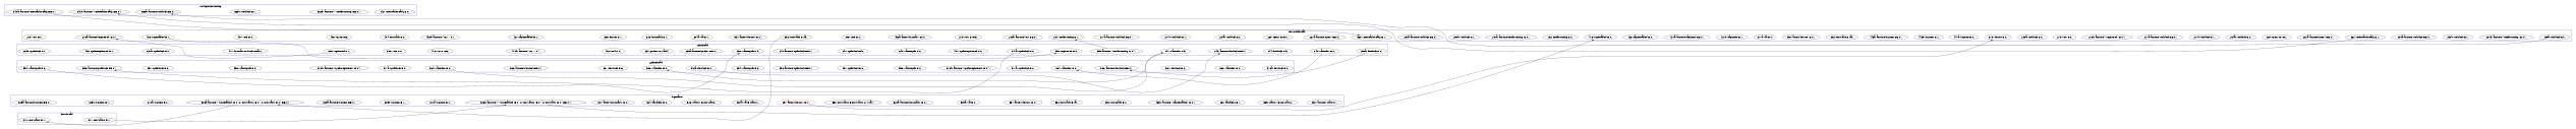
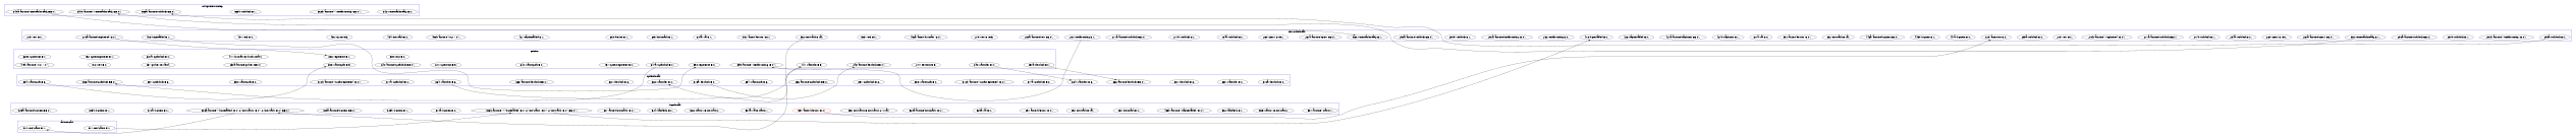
  digraph {
    rankdir=LR
    edge [color=white style=solid]
    n1 [label="524: handled2 = 0;"]
    n2 [label="526: status1 = IntrStatus;"]
    n3 [label="306a: assume((((irq_enabled != 0) & (IntrStatus != 0)) & (IntrMask != 0)) == 0);"]
    n4 [color=red label="597: assert(dev_on != 0);"]
    n5 [label="305a: assume(irq_sem == 0);"]
    n6 [label="306b: assume(!((((irq_enabled != 0) & (IntrStatus != 0)) & (IntrMask != 0)) == 0));"]
    n7 [label="307: assert(intr_mask != 0);"]
    n8 [label="310a: irq_sem = 0;"]
    n9 [label="310a: irq_sem = 0;"]
    n10 [label="598: IntrStatus = IntrStatus & (~val);"]
    n11 [label="433b: assume(!(napi_enabled != 0));"]
    n12 [label="532: handled2 = 1;"]
    n13 [label="535: status1 = IntrStatus;"]
    n14 [label="529a: val = 0;"]
    n15 [label="591: assert(dev_on != 0);"]
    n16 [label="534a: val = status1;"]
    n17 [label="530: intr_mask = 0;"]
    n18 [label="305b: irq_sem = 1;"]
    n19 [label="305a: assume(irq_sem == 0);"]
    n20 [label="305b: irq_sem = 1;"]
    n21 [label="592: IntrMask = val;"]
    n22 [label="528a: assume(intr_mask != 0);"]
    n23 [label="537: assume(!status1);"]
    n24 [label="317: IntrStatus = 1;"]
    n25 [label="317: IntrStatus = 1;"]
    n26 [label="340a: assume(reset_task_ready == 0);"]
    n27 [label="340b: assume(!(reset_task_ready == 0));"]
    n28 [label="565b: rtnl_lock = 1;"]
    n29 [label="568b: assume(!((!netif_running) == 0));"]
    n30 [label="342: reset_task_ready = 0;"]
    n31 [label="565a: assume(rtnl_lock == 0);"]
    n32 [label="277a: assume(rtnl_lock == 0);"]
    n33 [label="277b: rtnl_lock = 1;"]
    n34 [label="592: IntrMask = val;"]
-   n35 [label="615: dev_on = 0;"]
+   n35 [label="615: assert_on = 0;"]
    n36 [label="560: reset_task_ready = 1;"]
    n37 [label="277a: assume(rtnl_lock == 0);"]
    n38 [label="277b: rtnl_lock = 1;"]
    n39 [label="496: rc2 = ret3;"]
    n40 [label="494: IntrMask = 0;"]
    n41 [label="280a: assume(ret1 == 0);"]
    n42 [label="281: netif_running = 1;"]
    n43 [label="261a: assume(open1 == 0);"]
    n44 [label="446a: assume(irq_sem == 0);"]
    n45 [label="446b: irq_sem = 1;"]
    n46 [label="275: ret1 = 0;"]
    n47 [label="278b: assume(!(registered != 0));"]
    n48 [label="503: ret5 = 0;"]
    n49 [label="560: reset_task_ready = 1;"]
    n50 [label="290a: assume(rtnl_lock == 0);"]
    n51 [label="261a: assume(open1 == 0);"]
    n52 [label="260: open1 = ret1;"]
    n53 [label="278a: assume(registered != 0);"]
    n54 [label="406: irq_enabled = 1;"]
    n55 [label="498b: assume(!(rc2 < 0));"]
    n56 [label="603: dev_on = 1;"]
    n57 [label="605: intr_mask = 1;"]
    n58 [label="291b: assume(!(netif_running != 0));"]
    n59 [label="295a: rtnl_lock = 0;"]
    n60 [label="492a: assert(hw_start != 0);"]
    n61 [label="279: ret1 = ret5;"]
    n62 [label="426: napi_enabled = 0;"]
    n63 [label="427a: assume(napi_sem == 0);"]
    n64 [label="295a: rtnl_lock = 0;"]
    n65 [label="416: irq_enabled = 0;"]
    n66 [label="407: ret3 = 0;"]
    n67 [label="290a: assume(rtnl_lock == 0);"]
    n68 [label="291a: assume(netif_running != 0);"]
    n69 [label="292: netif_running = 0;"]
    n70 [label="290b: rtnl_lock = 1;"]
    n71 [label="290b: rtnl_lock = 1;"]
    n72 [label="611a: val = 0;"]
    n73 [label="591: assert(dev_on != 0);"]
    n74 [label="427b: napi_sem = 1;"]
    n75 [label="284a: rtnl_lock = 0;"]
    n76 [label="284a: rtnl_lock = 0;"]
    n77 [label="592: IntrMask = val;"]
    n78 [label="591: assert(dev_on != 0);"]
    n79 [label="447a: irq_sem = 0;"]
    n80 [label="275: ret1 = 0;"]
    n81 [label="260: open1 = ret1;"]
    n82 [label="604a: val = 1;"]
    n83 [label="421: napi_enabled = 1;"]
    n84 [label="366: assume(dev_lock == 0);"]
    n85 [label="367: dev_lock = 6;"]
    n86 [label="356: assume(sysfs_lock == 0);"]
    n87 [label="376a: dev_lock = 0;"]
    n88 [label="354: want_sysfs = 6;"]
    n89 [label="364: want_dev = 6;"]
    n90 [label="366: assume(dev_lock == 0);"]
    n91 [label="377a: sysfs_lock = 0;"]
    n92 [label="354: want_sysfs = 6;"]
    n93 [label="364: want_dev = 6;"]
    n94 [label="358: want_sysfs = 0;"]
    n95 [label="372b: assume(!(sysfs_registered != 0));"]
    n96 [label="367: dev_lock = 6;"]
    n97 [label="368: want_dev = 0;"]
    n98 [label="357: sysfs_lock = 6;"]
    n99 [label="357: sysfs_lock = 6;"]
    n100 [label="356: assume(sysfs_lock == 0);"]
    n101 [label="377a: sysfs_lock = 0;"]
    n102 [label="368: want_dev = 0;"]
    n103 [label="372b: assume(!(sysfs_registered != 0));"]
    n104 [label="358: want_sysfs = 0;"]
    n105 [label="376a: dev_lock = 0;"]
    n106 [label="629b: sysfs_lock = 1;"]
    n107 [label="452: sysfs_registered = 1;"]
    n108 [label="241: want_dev = 5;"]
    n109 [label="243: assume(dev_lock == 0);"]
    n110 [label="398: registered = 0;"]
    n111 [label="399: assume(!(netif_running != 0));"]
    n112 [label="477: hw_start = drv_hw_start;"]
    n113 [label="388: registered = 1;"]
    n114 [label="647a: sysfs_lock = 0;"]
    n115 [label="479b: assume(!(rc1 < 0));"]
    n116 [label="482: ret4 = 0;"]
    n117 [label="642: want_sysfs = 0;"]
    n118 [label="457: sysfs_registered = 0;"]
-   n119 [label="476: rc1 = ret2;"]
    n120 [label="641: sysfs_lock = 5;"]
    n121 [label="237: probe1 = want4;"]
    n122 [label="631a: sysfs_lock = 0;"]
    n123 [label="250a: dev_lock = 0;"]
    n124 [label="389: ret2 = 0;"]
    n125 [label="245: want_dev = 0;"]
    n126 [label="244: dev_lock = 5;"]
    n127 [label="338: want_sysfs = 5;"]
    n128 [label="640: assume(sysfs_lock == 0);"]
    n129 [label="238a: assume(probe1 == 0);"]
    subgraph cluster_1 {
      color=blue
-     label=irq_status
+     label=irq_thread
      n1
      n2
      n3
      n4
      n5
      n6
      n7
      n8
      n9
      n10
      n11
      n12
      n13
      n14
      n15
      n16
      n17
      n18
      n19
      n20
      n21
      n22
      n23
    }
    subgraph cluster_2 {
      color=blue
-     label=dev_thread
+     label=task_thread
      n24
      n25
    }
    subgraph cluster_3 {
      color=blue
      label=workqueue_running
      n26
      n27
      n28
      n29
      n30
      n31
    }
    subgraph cluster_4 {
      color=blue
      label=network_thread
      n32
      n33
      n34
      n35
      n36
      n37
      n38
      n39
      n40
      n41
      n42
      n43
      n44
      n45
      n46
      n47
      n48
      n49
      n50
      n51
      n52
      n53
      n54
      n55
      n56
      n57
      n58
      n59
      n60
      n61
      n62
      n63
      n64
      n65
      n66
      n67
      n68
      n69
      n70
      n71
      n72
      n73
      n74
      n75
      n76
      n77
      n78
      n79
      n80
      n81
      n82
      n83
    }
    subgraph cluster_5 {
      color=blue
      label=sysfs_thread
      n84
      n85
      n86
      n87
      n88
      n89
      n90
      n91
      n92
      n93
      n94
      n95
      n96
      n97
      n98
      n99
      n100
      n101
      n102
      n103
      n104
      n105
    }
    subgraph cluster_6 {
      color=blue
-     label=pci_thread
+     label=pci_intr
      n106
      n107
      n108
      n109
      n110
      n111
      n112
      n113
      n114
      n115
      n116
      n117
      n118
-     n119
      n120
      n121
      n122
      n123
      n124
      n125
      n126
      n127
      n128
      n129
    }
    n1 -> n2
    n2 -> n16
    n3 -> n5
    n3 -> n24 [color=black constraint=false]
    n4 -> n10
    n4 -> n35 [color=black constraint=false]
    n5 -> n18
    n6 -> n7
    n6 -> n65 [color=black constraint=false]
    n7 -> n1
    n8 -> n3
    n9 -> n6
    n10 -> n22
    n11 -> n12
    n12 -> n13
    n13 -> n23
    n14 -> n15
    n15 -> n21
    n16 -> n4
    n17 -> n11
    n18 -> n9
    n19 -> n20
    n20 -> n8
    n21 -> n17
    n22 -> n14
    n24 -> n25
    n25 -> n6 [color=black constraint=false]
    n26 -> n27
    n26 -> n36 [color=black constraint=false]
    n27 -> n31
    n28 -> n29
    n29 -> n30
    n31 -> n28
    n32 -> n33
    n33 -> n75
    n34 -> n3 [color=black constraint=false]
    n34 -> n48
    n35 -> n64
    n36 -> n67
    n37 -> n38
    n38 -> n76
    n39 -> n40
    n40 -> n55
    n41 -> n42
    n42 -> n32
    n43 -> n36
    n44 -> n45
    n45 -> n79
    n46 -> n47
    n47 -> n37
    n48 -> n60
    n49 -> n27 [color=black constraint=false]
    n49 -> n50
    n50 -> n71
    n51 -> n49
    n52 -> n43
    n53 -> n54
    n54 -> n66
    n54 -> n110 [color=black constraint=false]
    n55 -> n83
    n56 -> n57
    n57 -> n82
    n58 -> n59
    n59 -> n31 [color=black constraint=false]
    n60 -> n61
    n61 -> n41
    n62 -> n63
    n63 -> n74
    n64 -> n46
    n65 -> n62
    n66 -> n39
    n67 -> n70
    n68 -> n69
    n69 -> n65
    n70 -> n68
    n71 -> n58
    n72 -> n73
    n73 -> n77
    n74 -> n72
    n75 -> n52
    n76 -> n81
    n77 -> n44
    n78 -> n34
    n79 -> n35
    n80 -> n53
    n81 -> n51
    n82 -> n78
    n83 -> n56
    n84 -> n85
    n85 -> n102
    n86 -> n98
    n87 -> n88
    n87 -> n109 [color=black constraint=false]
    n88 -> n100
    n89 -> n90
    n89 -> n108 [color=black constraint=false]
    n90 -> n96
    n91 -> n89
    n92 -> n86
    n92 -> n127 [color=black constraint=false]
    n93 -> n84
    n94 -> n95
    n95 -> n101
    n96 -> n97
    n97 -> n87
    n98 -> n104
    n99 -> n94
    n100 -> n99
    n101 -> n93
    n102 -> n105
    n103 -> n91
    n104 -> n103
    n106 -> n107
    n107 -> n122
    n108 -> n97 [color=black constraint=false]
    n108 -> n109
    n109 -> n126
    n110 -> n111
-   n111 -> n42 [color=black constraint=false]
+   n42 -> n111 [color=black constraint=false]
    n111 -> n108
    n112 -> n113
-   n113 -> n53 [color=black constraint=false]
+   n53 -> n113 [color=black constraint=false]
    n113 -> n124
    n114 -> n86 [color=black constraint=false]
    n114 -> n110
    n115 -> n116
    n116 -> n121
    n117 -> n118
    n118 -> n114
-   n119 -> n115
    n120 -> n117
    n121 -> n129
    n122 -> n112
    n123 -> n84 [color=black constraint=false]
-   n124 -> n119
    n125 -> n93 [color=black constraint=false]
    n125 -> n123
    n126 -> n125
    n127 -> n128
    n128 -> n120
    n129 -> n127
  }
